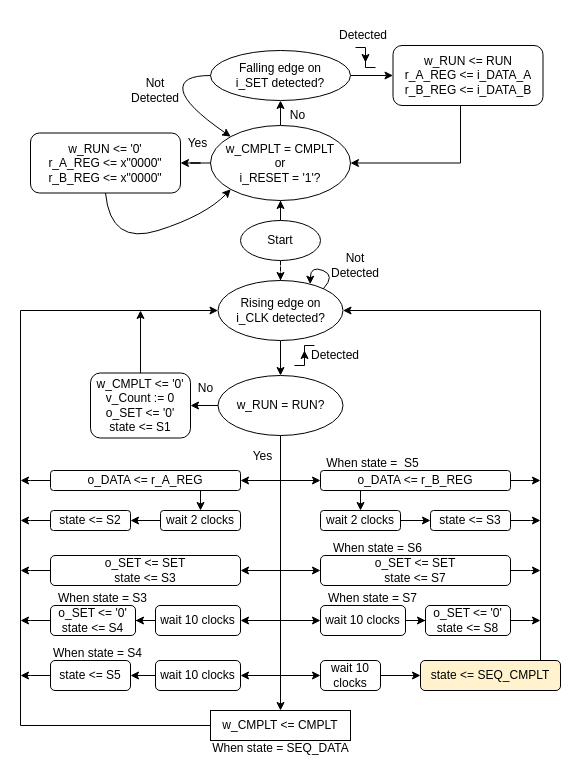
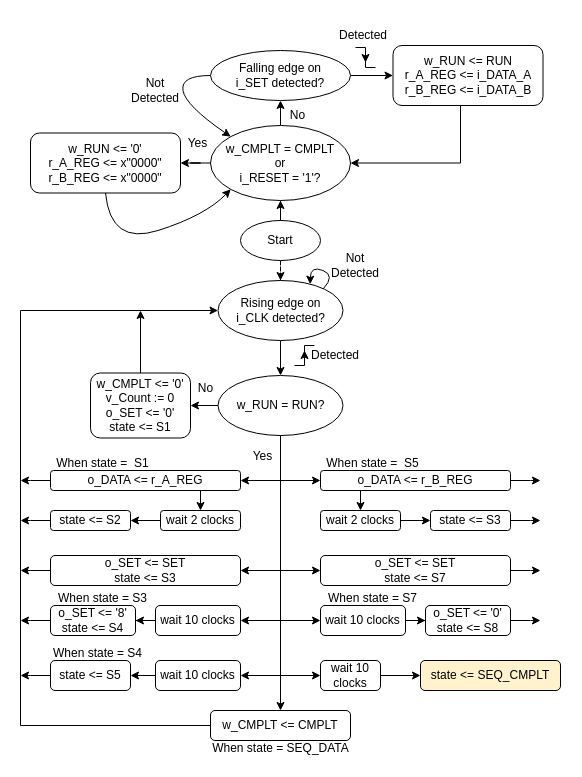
  <mxCell id="0" />
  <mxCell id="1" parent="0" />
  <mxCell id="2" style="edgeStyle=orthogonalEdgeStyle;rounded=0;orthogonalLoop=1;jettySize=auto;html=1;dashed=1;" edge="1" parent="1" source="4" target="6"><mxGeometry relative="1" as="geometry" /></mxCell>
  <mxCell id="3" style="edgeStyle=orthogonalEdgeStyle;rounded=0;orthogonalLoop=1;jettySize=auto;html=1;" edge="1" parent="1" source="4" target="72"><mxGeometry relative="1" as="geometry" /></mxCell>
  <mxCell id="4" value="Start" style="ellipse;whiteSpace=wrap;html=1;" vertex="1" parent="1"><mxGeometry x="240" y="220" width="80" height="40" as="geometry" /></mxCell>
  <mxCell id="5" style="edgeStyle=orthogonalEdgeStyle;rounded=0;orthogonalLoop=1;jettySize=auto;html=1;" edge="1" parent="1" source="6" target="19"><mxGeometry relative="1" as="geometry" /></mxCell>
  <mxCell id="6" value="Rising edge on&lt;br&gt;i_CLK detected?" style="ellipse;whiteSpace=wrap;html=1;" vertex="1" parent="1"><mxGeometry x="217.5" y="280" width="125" height="60" as="geometry" /></mxCell>
  <mxCell id="7" value="" style="curved=1;endArrow=classic;html=1;rounded=0;exitX=0.843;exitY=0.137;exitDx=0;exitDy=0;exitPerimeter=0;entryX=0.737;entryY=0.061;entryDx=0;entryDy=0;entryPerimeter=0;" edge="1" parent="1" source="6" target="6"><mxGeometry width="50" height="50" relative="1" as="geometry"><mxPoint x="310" y="315" as="sourcePoint" /><mxPoint x="360" y="265" as="targetPoint" /><Array as="points"><mxPoint x="335" y="275" /><mxPoint x="310" y="265" /></Array></mxGeometry></mxCell>
  <mxCell id="8" value="Not&lt;br&gt;Detected" style="text;html=1;align=center;verticalAlign=middle;whiteSpace=wrap;rounded=0;" vertex="1" parent="1"><mxGeometry x="325" y="250" width="60" height="30" as="geometry" /></mxCell>
  <mxCell id="9" style="edgeStyle=orthogonalEdgeStyle;rounded=0;orthogonalLoop=1;jettySize=auto;html=1;" edge="1" parent="1" source="19" target="24"><mxGeometry relative="1" as="geometry" /></mxCell>
  <mxCell id="10" style="edgeStyle=orthogonalEdgeStyle;rounded=0;orthogonalLoop=1;jettySize=auto;html=1;entryX=1;entryY=0.5;entryDx=0;entryDy=0;" edge="1" parent="1" source="19" target="28"><mxGeometry relative="1" as="geometry"><Array as="points"><mxPoint x="280" y="480" /></Array></mxGeometry></mxCell>
  <mxCell id="11" style="edgeStyle=orthogonalEdgeStyle;rounded=0;orthogonalLoop=1;jettySize=auto;html=1;entryX=1;entryY=0.5;entryDx=0;entryDy=0;" edge="1" parent="1" source="19" target="35"><mxGeometry relative="1" as="geometry" /></mxCell>
  <mxCell id="12" style="edgeStyle=orthogonalEdgeStyle;rounded=0;orthogonalLoop=1;jettySize=auto;html=1;entryX=1;entryY=0.5;entryDx=0;entryDy=0;" edge="1" parent="1" source="19" target="37"><mxGeometry relative="1" as="geometry" /></mxCell>
  <mxCell id="13" style="edgeStyle=orthogonalEdgeStyle;rounded=0;orthogonalLoop=1;jettySize=auto;html=1;entryX=1;entryY=0.5;entryDx=0;entryDy=0;" edge="1" parent="1" source="19" target="42"><mxGeometry relative="1" as="geometry" /></mxCell>
  <mxCell id="14" style="edgeStyle=orthogonalEdgeStyle;rounded=0;orthogonalLoop=1;jettySize=auto;html=1;entryX=0;entryY=0.5;entryDx=0;entryDy=0;" edge="1" parent="1" source="19" target="48"><mxGeometry relative="1" as="geometry" /></mxCell>
  <mxCell id="15" style="edgeStyle=orthogonalEdgeStyle;rounded=0;orthogonalLoop=1;jettySize=auto;html=1;entryX=0;entryY=0.5;entryDx=0;entryDy=0;" edge="1" parent="1" source="19" target="55"><mxGeometry relative="1" as="geometry" /></mxCell>
  <mxCell id="16" style="edgeStyle=orthogonalEdgeStyle;rounded=0;orthogonalLoop=1;jettySize=auto;html=1;entryX=0;entryY=0.5;entryDx=0;entryDy=0;" edge="1" parent="1" source="19" target="57"><mxGeometry relative="1" as="geometry" /></mxCell>
  <mxCell id="17" style="edgeStyle=orthogonalEdgeStyle;rounded=0;orthogonalLoop=1;jettySize=auto;html=1;" edge="1" parent="1" source="19" target="67"><mxGeometry relative="1" as="geometry" /></mxCell>
  <mxCell id="18" style="edgeStyle=orthogonalEdgeStyle;rounded=0;orthogonalLoop=1;jettySize=auto;html=1;entryX=0;entryY=0.5;entryDx=0;entryDy=0;" edge="1" parent="1" source="19" target="63"><mxGeometry relative="1" as="geometry" /></mxCell>
  <mxCell id="19" value="w_RUN = RUN?" style="ellipse;whiteSpace=wrap;html=1;" vertex="1" parent="1"><mxGeometry x="217.5" y="375" width="125" height="60" as="geometry" /></mxCell>
  <mxCell id="20" value="" style="endArrow=none;html=1;rounded=0;" edge="1" parent="1"><mxGeometry width="50" height="50" relative="1" as="geometry"><mxPoint x="294" y="365" as="sourcePoint" /><mxPoint x="314" y="345" as="targetPoint" /><Array as="points"><mxPoint x="304" y="365" /><mxPoint x="304" y="345" /></Array></mxGeometry></mxCell>
  <mxCell id="21" value="" style="endArrow=classic;html=1;rounded=0;" edge="1" parent="1"><mxGeometry width="50" height="50" relative="1" as="geometry"><mxPoint x="304" y="360" as="sourcePoint" /><mxPoint x="304" y="350" as="targetPoint" /></mxGeometry></mxCell>
  <mxCell id="22" value="Detected" style="text;html=1;align=center;verticalAlign=middle;whiteSpace=wrap;rounded=0;" vertex="1" parent="1"><mxGeometry x="305" y="340" width="60" height="30" as="geometry" /></mxCell>
  <mxCell id="23" style="edgeStyle=orthogonalEdgeStyle;rounded=0;orthogonalLoop=1;jettySize=auto;html=1;" edge="1" parent="1" source="24"><mxGeometry relative="1" as="geometry"><mxPoint x="140" y="310" as="targetPoint" /><Array as="points"><mxPoint x="140" y="310" /></Array></mxGeometry></mxCell>
  <mxCell id="24" value="w_CMPLT &amp;lt;= '0'&lt;br&gt;v_Count := 0&lt;div&gt;o_SET &amp;lt;= '0'&lt;br&gt;state &amp;lt;= S1&lt;/div&gt;" style="rounded=1;whiteSpace=wrap;html=1;" vertex="1" parent="1"><mxGeometry x="90" y="372.5" width="100" height="65" as="geometry" /></mxCell>
  <mxCell id="25" value="No" style="text;html=1;align=center;verticalAlign=middle;whiteSpace=wrap;rounded=0;" vertex="1" parent="1"><mxGeometry x="192.5" y="372.5" width="25" height="30" as="geometry" /></mxCell>
  <mxCell id="26" style="edgeStyle=orthogonalEdgeStyle;rounded=0;orthogonalLoop=1;jettySize=auto;html=1;exitX=0.75;exitY=1;exitDx=0;exitDy=0;entryX=0.5;entryY=0;entryDx=0;entryDy=0;" edge="1" parent="1" source="28" target="30"><mxGeometry relative="1" as="geometry" /></mxCell>
  <mxCell id="27" style="edgeStyle=orthogonalEdgeStyle;rounded=0;orthogonalLoop=1;jettySize=auto;html=1;" edge="1" parent="1" source="28"><mxGeometry relative="1" as="geometry"><mxPoint x="20" y="480" as="targetPoint" /></mxGeometry></mxCell>
  <mxCell id="28" value="o_DATA &amp;lt;= r_A_REG" style="rounded=1;whiteSpace=wrap;html=1;" vertex="1" parent="1"><mxGeometry x="50" y="470" width="190" height="20" as="geometry" /></mxCell>
  <mxCell id="29" style="edgeStyle=orthogonalEdgeStyle;rounded=0;orthogonalLoop=1;jettySize=auto;html=1;" edge="1" parent="1" source="30" target="33"><mxGeometry relative="1" as="geometry" /></mxCell>
  <mxCell id="30" value="wait 2 clocks" style="rounded=1;whiteSpace=wrap;html=1;" vertex="1" parent="1"><mxGeometry x="160" y="510" width="80" height="20" as="geometry" /></mxCell>
+ <mxCell id="31" value="When state =&amp;nbsp; S1" style="text;html=1;align=center;verticalAlign=middle;whiteSpace=wrap;rounded=0;" vertex="1" parent="1"><mxGeometry x="50" y="455" width="105" height="15" as="geometry" /></mxCell>
  <mxCell id="32" style="edgeStyle=orthogonalEdgeStyle;rounded=0;orthogonalLoop=1;jettySize=auto;html=1;" edge="1" parent="1" source="33"><mxGeometry relative="1" as="geometry"><mxPoint x="20" y="520" as="targetPoint" /></mxGeometry></mxCell>
  <mxCell id="33" value="state &amp;lt;= S2" style="rounded=1;whiteSpace=wrap;html=1;" vertex="1" parent="1"><mxGeometry x="50" y="510" width="80" height="20" as="geometry" /></mxCell>
  <mxCell id="34" style="edgeStyle=orthogonalEdgeStyle;rounded=0;orthogonalLoop=1;jettySize=auto;html=1;" edge="1" parent="1" source="35"><mxGeometry relative="1" as="geometry"><mxPoint x="20" y="570" as="targetPoint" /></mxGeometry></mxCell>
  <mxCell id="35" value="o_SET &amp;lt;= SET&lt;br&gt;state &amp;lt;= S3" style="rounded=1;whiteSpace=wrap;html=1;" vertex="1" parent="1"><mxGeometry x="50" y="555" width="190" height="30" as="geometry" /></mxCell>
  <mxCell id="36" style="edgeStyle=orthogonalEdgeStyle;rounded=0;orthogonalLoop=1;jettySize=auto;html=1;" edge="1" parent="1" source="37" target="39"><mxGeometry relative="1" as="geometry" /></mxCell>
  <mxCell id="37" value="wait 10 clocks" style="rounded=1;whiteSpace=wrap;html=1;" vertex="1" parent="1"><mxGeometry x="155" y="605" width="85" height="30" as="geometry" /></mxCell>
  <mxCell id="38" style="edgeStyle=orthogonalEdgeStyle;rounded=0;orthogonalLoop=1;jettySize=auto;html=1;" edge="1" parent="1" source="39"><mxGeometry relative="1" as="geometry"><mxPoint x="20" y="620" as="targetPoint" /></mxGeometry></mxCell>
- <mxCell id="39" value="o_SET &amp;lt;= '0'&lt;br&gt;state &amp;lt;= S4" style="rounded=1;whiteSpace=wrap;html=1;" vertex="1" parent="1"><mxGeometry x="50" y="605" width="85" height="30" as="geometry" /></mxCell>
+ <mxCell id="39" value="o_SET &amp;lt;= '8'&lt;br&gt;state &amp;lt;= S4" style="rounded=1;whiteSpace=wrap;html=1;" vertex="1" parent="1"><mxGeometry x="50" y="605" width="85" height="30" as="geometry" /></mxCell>
  <mxCell id="40" value="When state = S3" style="text;html=1;align=center;verticalAlign=middle;whiteSpace=wrap;rounded=0;" vertex="1" parent="1"><mxGeometry x="50" y="590" width="105" height="15" as="geometry" /></mxCell>
  <mxCell id="41" style="edgeStyle=orthogonalEdgeStyle;rounded=0;orthogonalLoop=1;jettySize=auto;html=1;" edge="1" parent="1" source="42" target="44"><mxGeometry relative="1" as="geometry" /></mxCell>
  <mxCell id="42" value="wait 10 clocks" style="rounded=1;whiteSpace=wrap;html=1;" vertex="1" parent="1"><mxGeometry x="155" y="660" width="85" height="30" as="geometry" /></mxCell>
  <mxCell id="43" style="edgeStyle=orthogonalEdgeStyle;rounded=0;orthogonalLoop=1;jettySize=auto;html=1;" edge="1" parent="1" source="44"><mxGeometry relative="1" as="geometry"><mxPoint x="20" y="675" as="targetPoint" /></mxGeometry></mxCell>
  <mxCell id="44" value="state &amp;lt;= S5" style="rounded=1;whiteSpace=wrap;html=1;" vertex="1" parent="1"><mxGeometry x="50" y="660" width="80" height="30" as="geometry" /></mxCell>
  <mxCell id="45" value="When state = S4" style="text;html=1;align=center;verticalAlign=middle;whiteSpace=wrap;rounded=0;" vertex="1" parent="1"><mxGeometry x="45" y="645" width="105" height="15" as="geometry" /></mxCell>
  <mxCell id="46" style="edgeStyle=orthogonalEdgeStyle;rounded=0;orthogonalLoop=1;jettySize=auto;html=1;exitX=0.25;exitY=1;exitDx=0;exitDy=0;entryX=0.5;entryY=0;entryDx=0;entryDy=0;" edge="1" parent="1" source="48" target="51"><mxGeometry relative="1" as="geometry" /></mxCell>
  <mxCell id="47" style="edgeStyle=orthogonalEdgeStyle;rounded=0;orthogonalLoop=1;jettySize=auto;html=1;" edge="1" parent="1" source="48"><mxGeometry relative="1" as="geometry"><mxPoint x="540" y="480" as="targetPoint" /></mxGeometry></mxCell>
  <mxCell id="48" value="o_DATA &amp;lt;= r_B_REG" style="rounded=1;whiteSpace=wrap;html=1;" vertex="1" parent="1"><mxGeometry x="320" y="470" width="190" height="20" as="geometry" /></mxCell>
  <mxCell id="49" value="When state =&amp;nbsp; S5" style="text;html=1;align=center;verticalAlign=middle;whiteSpace=wrap;rounded=0;" vertex="1" parent="1"><mxGeometry x="320" y="455" width="105" height="15" as="geometry" /></mxCell>
  <mxCell id="50" style="edgeStyle=orthogonalEdgeStyle;rounded=0;orthogonalLoop=1;jettySize=auto;html=1;" edge="1" parent="1" source="51" target="53"><mxGeometry relative="1" as="geometry" /></mxCell>
  <mxCell id="51" value="wait 2 clocks" style="rounded=1;whiteSpace=wrap;html=1;" vertex="1" parent="1"><mxGeometry x="320" y="510" width="80" height="20" as="geometry" /></mxCell>
  <mxCell id="52" style="edgeStyle=orthogonalEdgeStyle;rounded=0;orthogonalLoop=1;jettySize=auto;html=1;" edge="1" parent="1" source="53"><mxGeometry relative="1" as="geometry"><mxPoint x="540" y="520" as="targetPoint" /></mxGeometry></mxCell>
  <mxCell id="53" value="state &amp;lt;= S3" style="rounded=1;whiteSpace=wrap;html=1;" vertex="1" parent="1"><mxGeometry x="430" y="510" width="80" height="20" as="geometry" /></mxCell>
  <mxCell id="54" style="edgeStyle=orthogonalEdgeStyle;rounded=0;orthogonalLoop=1;jettySize=auto;html=1;" edge="1" parent="1" source="55"><mxGeometry relative="1" as="geometry"><mxPoint x="540" y="570" as="targetPoint" /></mxGeometry></mxCell>
  <mxCell id="55" value="o_SET &amp;lt;= SET&lt;br&gt;state &amp;lt;= S7" style="rounded=1;whiteSpace=wrap;html=1;" vertex="1" parent="1"><mxGeometry x="320" y="555" width="190" height="30" as="geometry" /></mxCell>
  <mxCell id="56" style="edgeStyle=orthogonalEdgeStyle;rounded=0;orthogonalLoop=1;jettySize=auto;html=1;entryX=0;entryY=0.5;entryDx=0;entryDy=0;" edge="1" parent="1" source="57" target="61"><mxGeometry relative="1" as="geometry" /></mxCell>
  <mxCell id="57" value="wait 10 clocks" style="rounded=1;whiteSpace=wrap;html=1;" vertex="1" parent="1"><mxGeometry x="320" y="605" width="85" height="30" as="geometry" /></mxCell>
- <mxCell id="58" value="When state = S6" style="text;html=1;align=center;verticalAlign=middle;whiteSpace=wrap;rounded=0;" vertex="1" parent="1"><mxGeometry x="325" y="540" width="105" height="15" as="geometry" /></mxCell>
  <mxCell id="59" value="When state = S7" style="text;html=1;align=center;verticalAlign=middle;whiteSpace=wrap;rounded=0;" vertex="1" parent="1"><mxGeometry x="320" y="590" width="105" height="15" as="geometry" /></mxCell>
  <mxCell id="60" style="edgeStyle=orthogonalEdgeStyle;rounded=0;orthogonalLoop=1;jettySize=auto;html=1;" edge="1" parent="1" source="61"><mxGeometry relative="1" as="geometry"><mxPoint x="540" y="620" as="targetPoint" /></mxGeometry></mxCell>
  <mxCell id="61" value="o_SET &amp;lt;= '0'&lt;br&gt;state &amp;lt;= S8" style="rounded=1;whiteSpace=wrap;html=1;" vertex="1" parent="1"><mxGeometry x="425" y="605" width="85" height="30" as="geometry" /></mxCell>
  <mxCell id="62" style="edgeStyle=orthogonalEdgeStyle;rounded=0;orthogonalLoop=1;jettySize=auto;html=1;" edge="1" parent="1" source="63" target="65"><mxGeometry relative="1" as="geometry" /></mxCell>
  <mxCell id="63" value="wait 10 clocks" style="rounded=1;whiteSpace=wrap;html=1;" vertex="1" parent="1"><mxGeometry x="320" y="660" width="60" height="30" as="geometry" /></mxCell>
- <mxCell id="64" style="edgeStyle=orthogonalEdgeStyle;rounded=0;orthogonalLoop=1;jettySize=auto;html=1;exitX=0.75;exitY=0;exitDx=0;exitDy=0;entryX=1;entryY=0.5;entryDx=0;entryDy=0;" edge="1" parent="1" source="65" target="6"><mxGeometry relative="1" as="geometry"><mxPoint x="540" y="620" as="targetPoint" /><Array as="points"><mxPoint x="540" y="660" /><mxPoint x="540" y="310" /></Array></mxGeometry></mxCell>
  <mxCell id="65" value="state &amp;lt;= SEQ_CMPLT" style="rounded=1;whiteSpace=wrap;html=1;fillColor=#fff2cc;" vertex="1" parent="1"><mxGeometry x="420" y="660" width="140" height="30" as="geometry" /></mxCell>
  <mxCell id="66" style="edgeStyle=orthogonalEdgeStyle;rounded=0;orthogonalLoop=1;jettySize=auto;html=1;entryX=0;entryY=0.5;entryDx=0;entryDy=0;" edge="1" parent="1" source="67" target="6"><mxGeometry relative="1" as="geometry"><mxPoint x="20" y="675" as="targetPoint" /><Array as="points"><mxPoint x="20" y="725" /><mxPoint x="20" y="310" /></Array></mxGeometry></mxCell>
- <mxCell id="67" value="w_CMPLT &amp;lt;= CMPLT" style="whiteSpace=wrap;html=1;rounded=0;" vertex="1" parent="1"><mxGeometry x="210" y="710" width="140" height="30" as="geometry" /></mxCell>
+ <mxCell id="67" value="w_CMPLT &amp;lt;= CMPLT" style="rounded=1;whiteSpace=wrap;html=1;" vertex="1" parent="1"><mxGeometry x="210" y="710" width="140" height="30" as="geometry" /></mxCell>
  <mxCell id="68" value="When state = SEQ_DATA" style="text;html=1;align=center;verticalAlign=middle;whiteSpace=wrap;rounded=0;" vertex="1" parent="1"><mxGeometry x="198.75" y="740" width="162.5" height="15" as="geometry" /></mxCell>
  <mxCell id="69" value="Yes" style="text;html=1;align=center;verticalAlign=middle;whiteSpace=wrap;rounded=0;" vertex="1" parent="1"><mxGeometry x="250" y="445" width="25" height="22.5" as="geometry" /></mxCell>
  <mxCell id="70" style="edgeStyle=orthogonalEdgeStyle;rounded=0;orthogonalLoop=1;jettySize=auto;html=1;" edge="1" parent="1" source="72" target="74"><mxGeometry relative="1" as="geometry" /></mxCell>
  <mxCell id="71" style="edgeStyle=orthogonalEdgeStyle;rounded=0;orthogonalLoop=1;jettySize=auto;html=1;" edge="1" parent="1" source="72" target="81"><mxGeometry relative="1" as="geometry" /></mxCell>
  <mxCell id="72" value="w_CMPLT = CMPLT&lt;br&gt;or&lt;div&gt;i_RESET = '1'?&lt;/div&gt;" style="ellipse;whiteSpace=wrap;html=1;" vertex="1" parent="1"><mxGeometry x="210" y="125" width="140" height="75" as="geometry" /></mxCell>
  <mxCell id="73" style="edgeStyle=orthogonalEdgeStyle;rounded=0;orthogonalLoop=1;jettySize=auto;html=1;" edge="1" parent="1" source="74" target="77"><mxGeometry relative="1" as="geometry" /></mxCell>
  <mxCell id="74" value="Falling edge on&lt;br&gt;i_SET detected?" style="ellipse;whiteSpace=wrap;html=1;" vertex="1" parent="1"><mxGeometry x="210" y="50" width="140" height="50" as="geometry" /></mxCell>
  <mxCell id="75" value="No" style="text;html=1;align=center;verticalAlign=middle;whiteSpace=wrap;rounded=0;" vertex="1" parent="1"><mxGeometry x="285" y="105" width="25" height="20" as="geometry" /></mxCell>
  <mxCell id="76" style="edgeStyle=orthogonalEdgeStyle;rounded=0;orthogonalLoop=1;jettySize=auto;html=1;entryX=1;entryY=0.5;entryDx=0;entryDy=0;" edge="1" parent="1" source="77" target="72"><mxGeometry relative="1" as="geometry"><Array as="points"><mxPoint x="460" y="163" /></Array></mxGeometry></mxCell>
  <mxCell id="77" value="w_RUN &amp;lt;= RUN&lt;br&gt;r_A_REG &amp;lt;= i_DATA_A&lt;div&gt;r_B_REG &amp;lt;= i_DATA_B&lt;/div&gt;" style="rounded=1;whiteSpace=wrap;html=1;" vertex="1" parent="1"><mxGeometry x="392.5" y="45" width="150" height="60" as="geometry" /></mxCell>
  <mxCell id="78" value="" style="endArrow=none;html=1;rounded=0;" edge="1" parent="1"><mxGeometry width="50" height="50" relative="1" as="geometry"><mxPoint x="355" y="47" as="sourcePoint" /><mxPoint x="375" y="67" as="targetPoint" /><Array as="points"><mxPoint x="365" y="47" /><mxPoint x="365" y="67" /></Array></mxGeometry></mxCell>
  <mxCell id="79" value="" style="endArrow=classic;html=1;rounded=0;" edge="1" parent="1"><mxGeometry width="50" height="50" relative="1" as="geometry"><mxPoint x="365" y="59.5" as="sourcePoint" /><mxPoint x="365" y="62" as="targetPoint" /></mxGeometry></mxCell>
  <mxCell id="80" value="Detected" style="text;html=1;align=center;verticalAlign=middle;whiteSpace=wrap;rounded=0;" vertex="1" parent="1"><mxGeometry x="332.5" y="20" width="60" height="30" as="geometry" /></mxCell>
  <mxCell id="81" value="w_RUN &amp;lt;= '0'&lt;br&gt;r_A_REG &amp;lt;= x&quot;0000&quot;&lt;div&gt;r_B_REG &amp;lt;= x&quot;0000&quot;&lt;/div&gt;" style="rounded=1;whiteSpace=wrap;html=1;" vertex="1" parent="1"><mxGeometry x="30" y="132.5" width="150" height="60" as="geometry" /></mxCell>
  <mxCell id="82" value="Yes" style="text;html=1;align=center;verticalAlign=middle;whiteSpace=wrap;rounded=0;" vertex="1" parent="1"><mxGeometry x="185" y="132.5" width="25" height="20" as="geometry" /></mxCell>
  <mxCell id="83" value="" style="curved=1;endArrow=classic;html=1;rounded=0;exitX=0;exitY=0.5;exitDx=0;exitDy=0;entryX=0;entryY=0;entryDx=0;entryDy=0;" edge="1" parent="1" source="74" target="72"><mxGeometry width="50" height="50" relative="1" as="geometry"><mxPoint x="250" y="155" as="sourcePoint" /><mxPoint x="300" y="105" as="targetPoint" /><Array as="points"><mxPoint x="180" y="75" /><mxPoint x="185" y="105" /></Array></mxGeometry></mxCell>
  <mxCell id="84" value="Not&lt;br&gt;Detected" style="text;html=1;align=center;verticalAlign=middle;whiteSpace=wrap;rounded=0;" vertex="1" parent="1"><mxGeometry x="125" y="75" width="60" height="30" as="geometry" /></mxCell>
  <mxCell id="85" value="" style="curved=1;endArrow=classic;html=1;rounded=0;exitX=0.5;exitY=1;exitDx=0;exitDy=0;entryX=0;entryY=1;entryDx=0;entryDy=0;" edge="1" parent="1" source="81" target="72"><mxGeometry width="50" height="50" relative="1" as="geometry"><mxPoint x="255" y="210" as="sourcePoint" /><mxPoint x="305" y="160" as="targetPoint" /><Array as="points"><mxPoint x="110" y="245" /><mxPoint x="205" y="215" /></Array></mxGeometry></mxCell>
